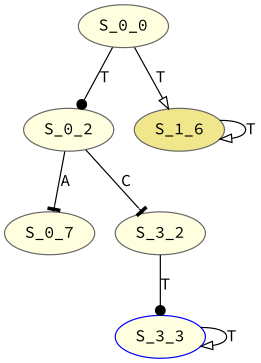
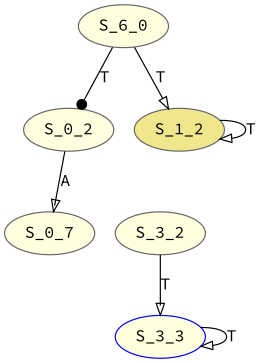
  strict digraph {
    fontname="Source Code Pro"
    node [color=gray40 fillcolor=lightyellow fontname="Source Code Pro" style=filled]
    edge [arrowhead=onormal fontname="Source Code Pro"]
-   S_0_0
+   S_0_0 [label=S_6_0]
    S_0_2
-   S_1_6 [fillcolor=khaki]
+   S_1_6 [fillcolor=khaki label=S_1_2]
    S_0_7
    S_3_2
    S_3_3 [color=blue]
    S_0_0 -> S_0_2 [arrowhead=dot label=T]
    S_0_0 -> S_1_6 [label=T]
-   S_0_2 -> S_0_7 [arrowhead=tee label=A]
-   S_0_2 -> S_3_2 [arrowhead=tee label=C]
+   S_0_2 -> S_0_7 [label=A]
    S_1_6 -> S_1_6 [label=T]
-   S_3_2 -> S_3_3 [arrowhead=dot label=T]
+   S_3_2 -> S_3_3 [label=T]
    S_3_3 -> S_3_3 [label=T]
  }
